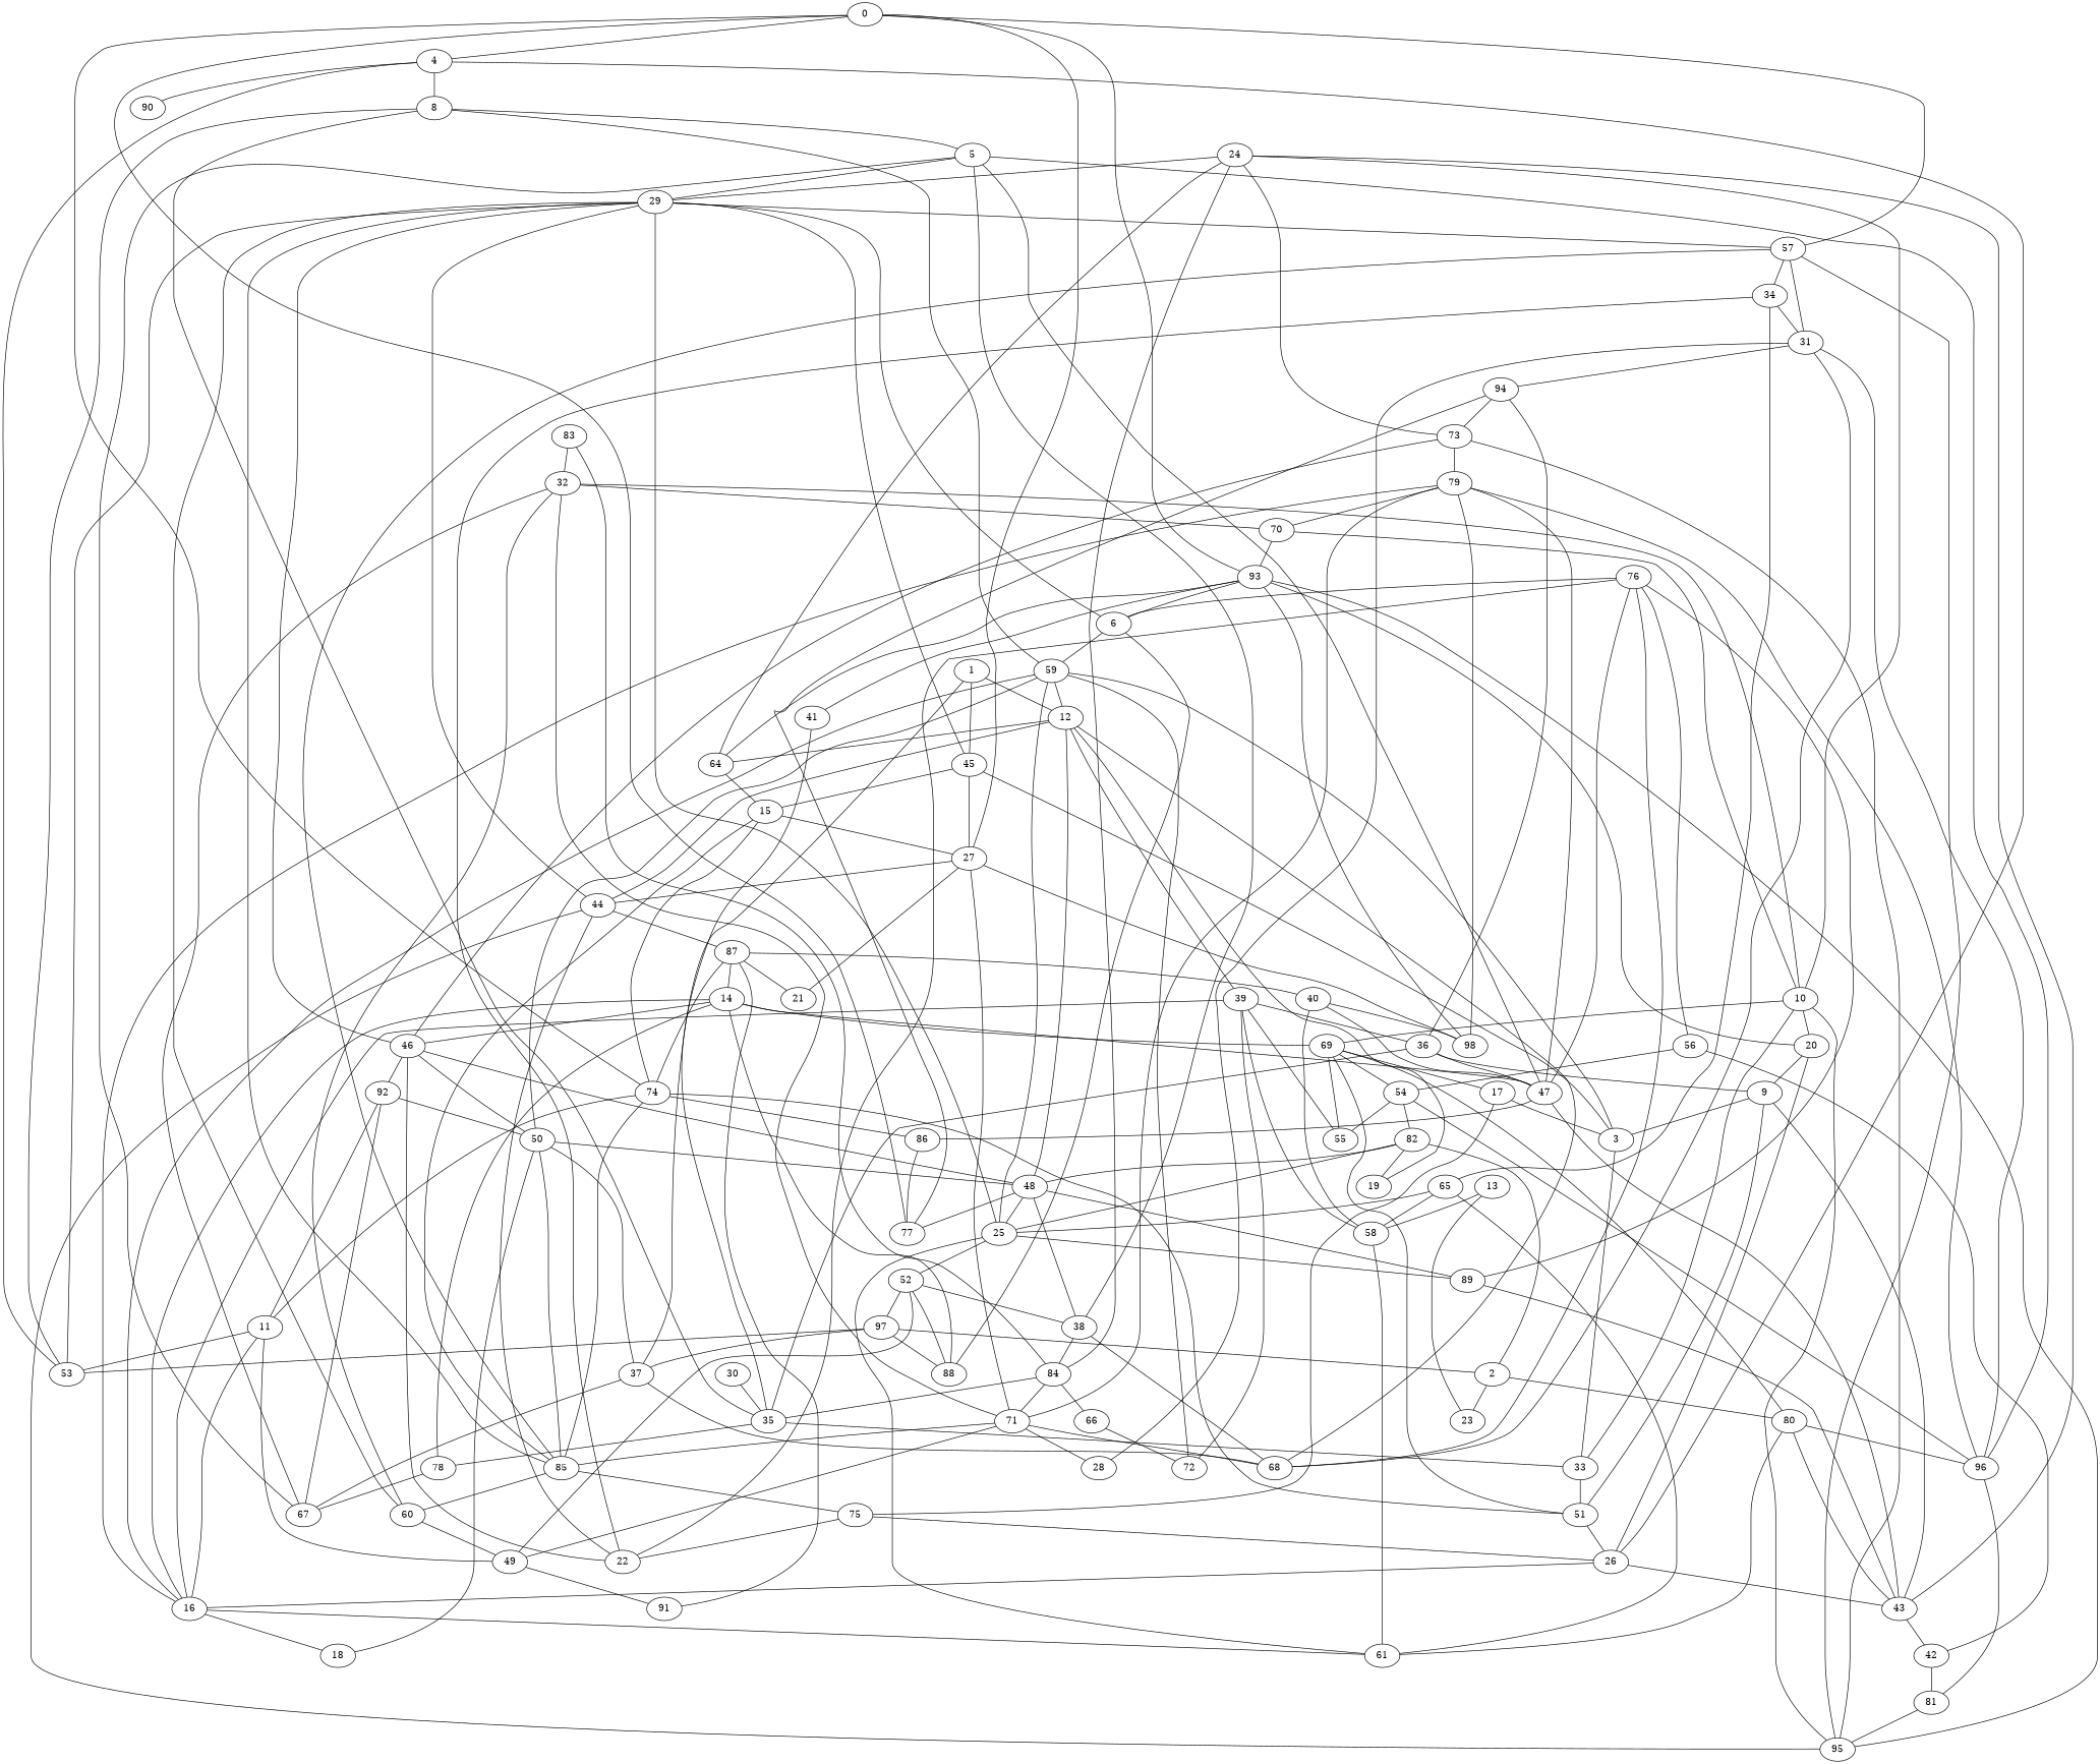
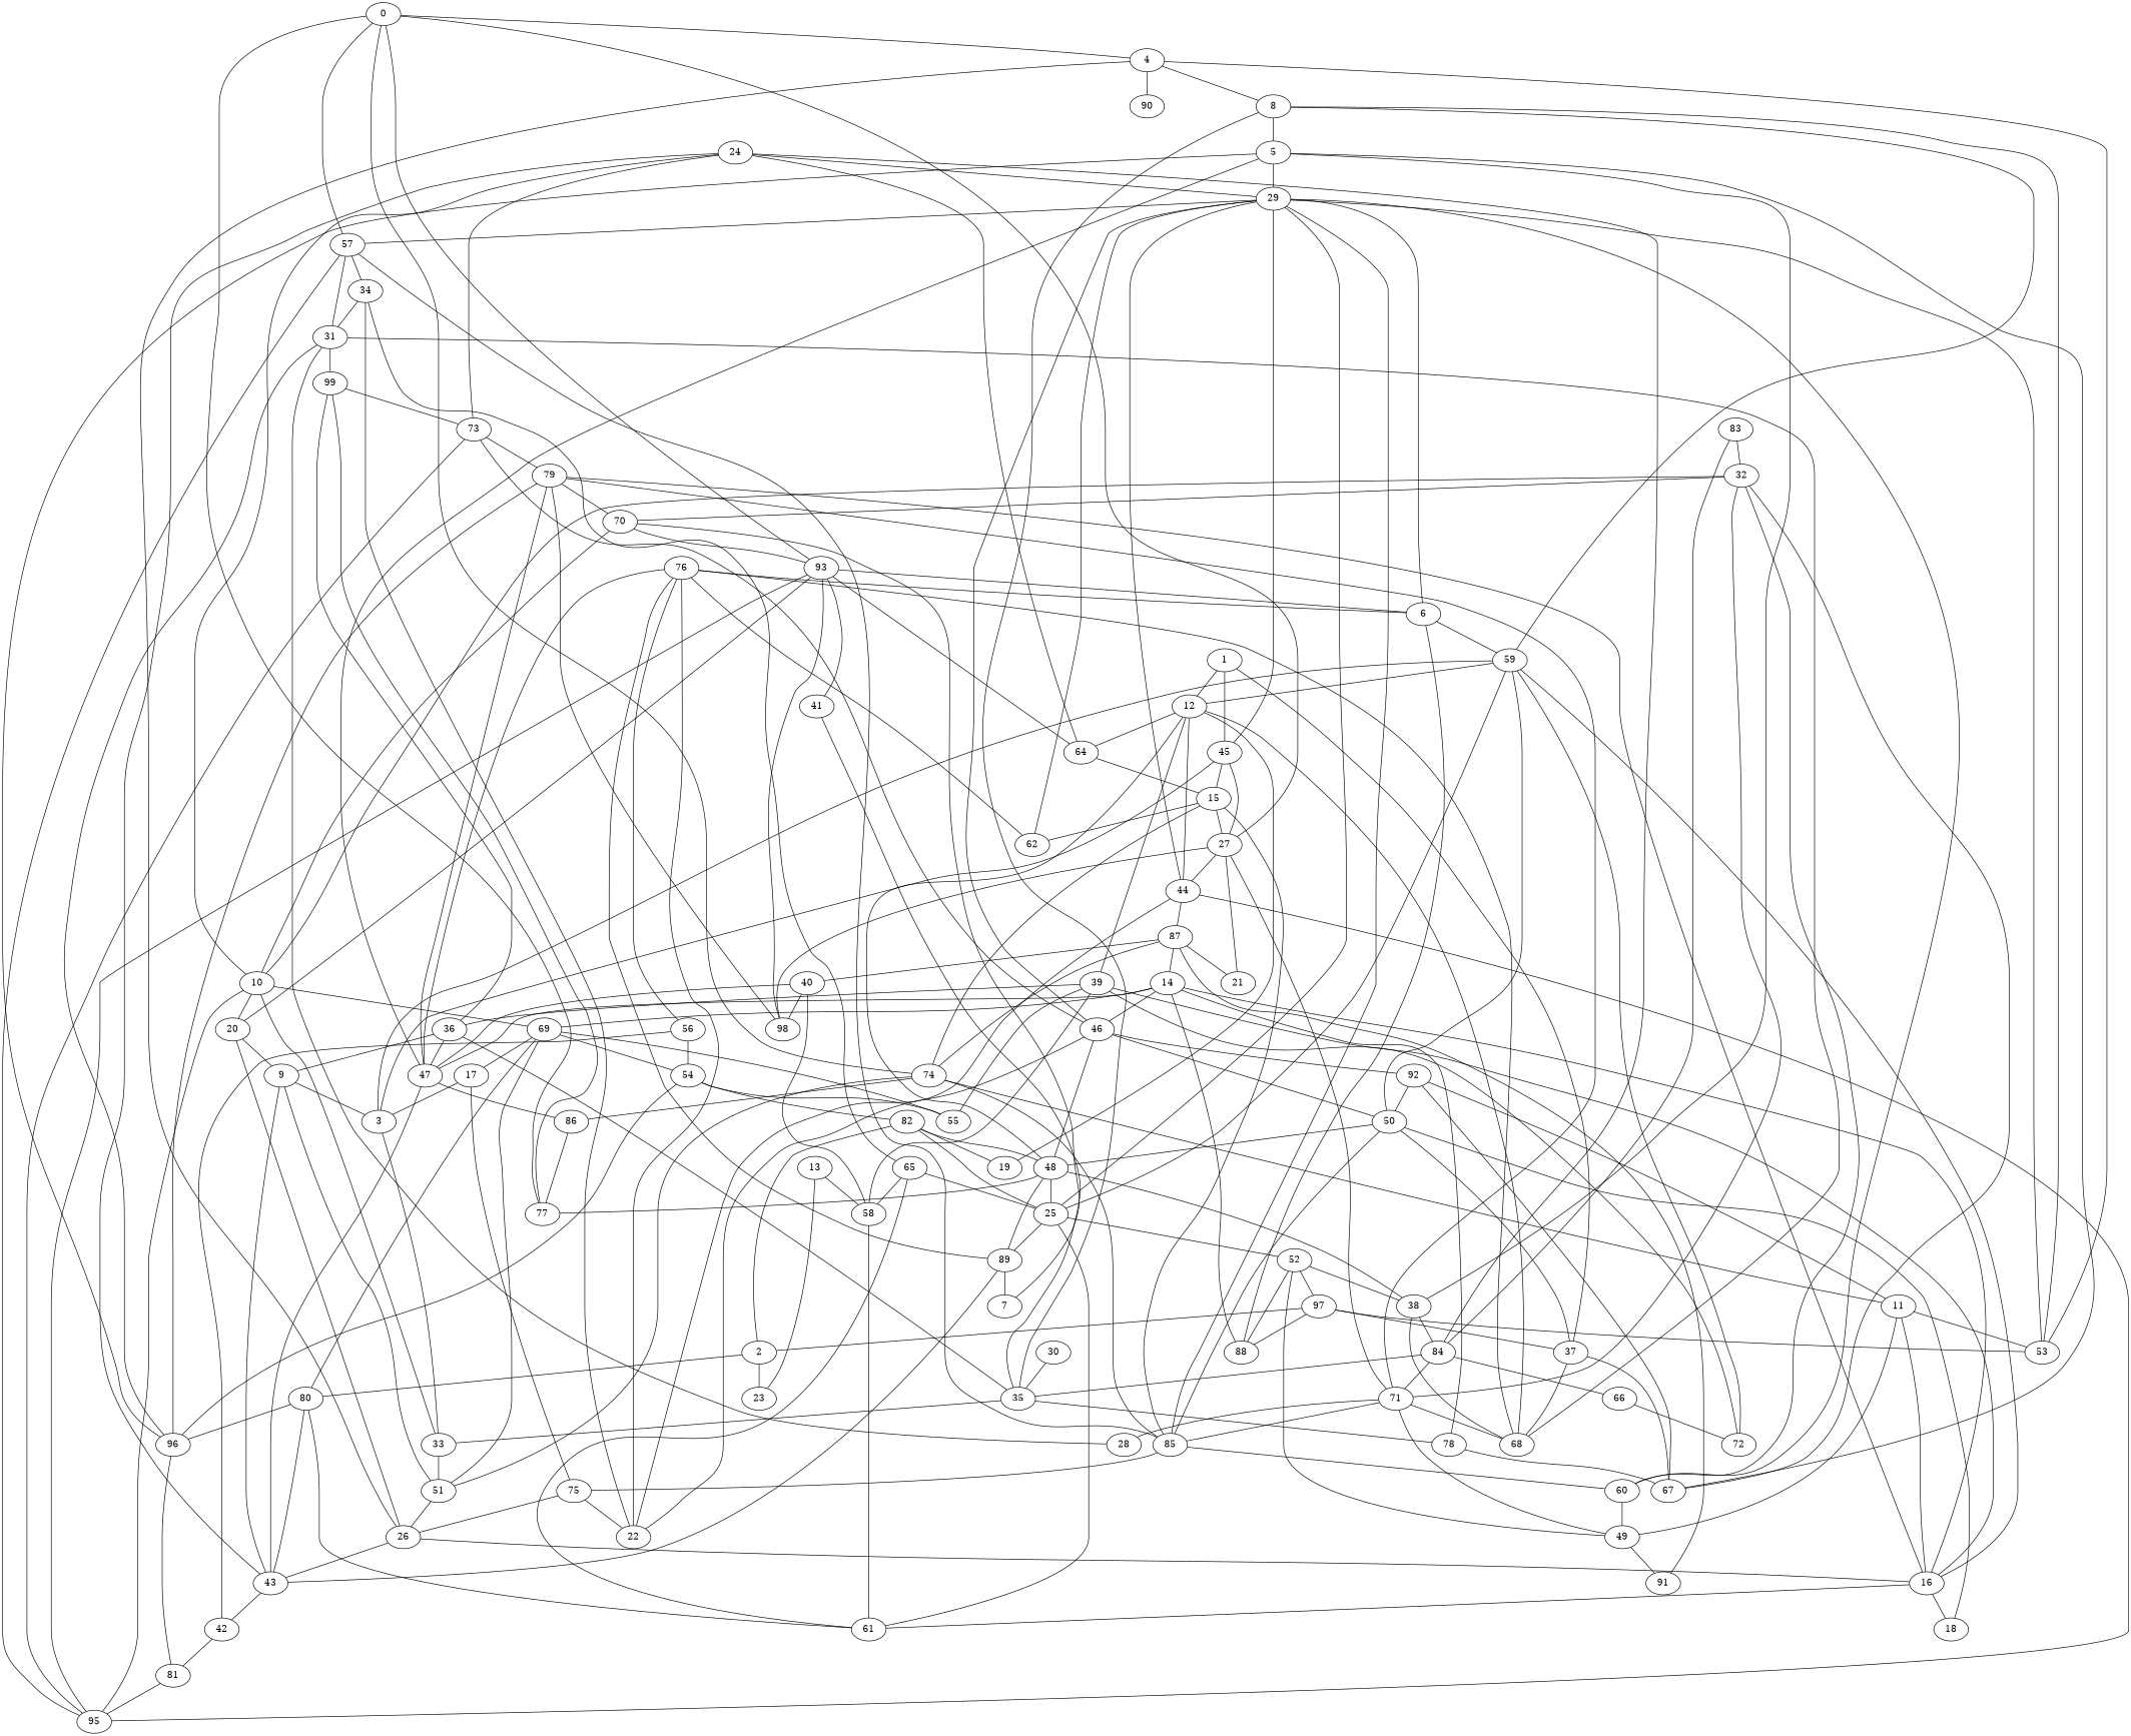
  graph {
    n1 [label=0]
    n2 [label=4]
    n3 [label=27]
    n4 [label=57]
    n5 [label=77]
    n6 [label=93]
    n7 [label=8]
    n8 [label=90]
    n9 [label=21]
    n10 [label=44]
    n11 [label=98]
    n12 [label=34]
    n13 [label=31]
    n14 [label=85]
    n15 [label=6]
    n16 [label=20]
    n17 [label=95]
    n18 [label=64]
    n19 [label=41]
    n20 [label=1]
    n21 [label=12]
    n22 [label=37]
    n23 [label=45]
    n24 [label=19]
    n25 [label=39]
    n26 [label=48]
    n27 [label=67]
    n28 [label=50]
    n29 [label=68]
    n30 [label=3]
    n31 [label=15]
    n32 [label=2]
    n33 [label=23]
    n34 [label=80]
    n35 [label=43]
    n36 [label=61]
    n37 [label=96]
    n38 [label=33]
    n39 [label=51]
    n40 [label=5]
    n41 [label=59]
    n42 [label=35]
    n43 [label=29]
    n44 [label=38]
    n45 [label=46]
+   n46 [label=62]
    n47 [label=84]
    n48 [label=88]
    n49 [label=9]
    n50 [label=16]
    n51 [label=25]
    n52 [label=52]
+   n53 [label=7]
    n54 [label=70]
    n55 [label=10]
    n56 [label=78]
    n57 [label=42]
    n58 [label=26]
    n59 [label=69]
    n60 [label=17]
    n61 [label=54]
    n62 [label=73]
    n63 [label=11]
    n64 [label=49]
    n65 [label=53]
    n66 [label=18]
    n67 [label=79]
    n68 [label=91]
    n69 [label=58]
    n70 [label=36]
    n71 [label=55]
    n72 [label=72]
    n73 [label=13]
    n74 [label=14]
    n75 [label=47]
    n76 [label=22]
    n77 [label=92]
    n78 [label=86]
    n79 [label=74]
    n80 [label=71]
    n81 [label=75]
    n82 [label=65]
    n83 [label=24]
    n84 [label=66]
    n85 [label=89]
    n86 [label=97]
    n87 [label=87]
    n88 [label=28]
-   n89 [label=94]
+   n89 [label=99]
    n90 [label=60]
    n91 [label=30]
    n92 [label=32]
    n93 [label=40]
    n94 [label=81]
    n95 [label=82]
    n96 [label=56]
    n97 [label=76]
    n98 [label=83]
    n1 -- n2
    n1 -- n3
    n1 -- n4
    n1 -- n5
    n1 -- n6
    n2 -- n7
    n2 -- n8
    n3 -- n9
    n3 -- n10
    n3 -- n11
    n4 -- n12
    n4 -- n13
    n4 -- n14
    n6 -- n11
    n6 -- n15
    n6 -- n16
    n6 -- n17
    n6 -- n18
    n6 -- n19
    n7 -- n40
    n7 -- n41
    n7 -- n42
    n10 -- n21
    n10 -- n76
    n10 -- n87
    n12 -- n13
    n12 -- n82
    n13 -- n89
    n14 -- n28
    n14 -- n31
    n14 -- n81
    n14 -- n90
    n15 -- n41
    n15 -- n48
    n16 -- n49
    n16 -- n58
    n17 -- n4
    n17 -- n10
    n17 -- n62
    n18 -- n31
    n19 -- n42
    n20 -- n21
    n20 -- n22
    n20 -- n23
    n21 -- n18
    n21 -- n24
    n21 -- n25
    n21 -- n26
    n22 -- n27
    n22 -- n28
    n22 -- n29
    n23 -- n3
    n23 -- n30
    n23 -- n31
    n25 -- n50
    n25 -- n69
    n25 -- n70
    n25 -- n71
    n25 -- n72
    n26 -- n5
    n26 -- n45
    n26 -- n51
    n28 -- n26
    n28 -- n41
    n28 -- n45
    n28 -- n66
    n29 -- n13
    n29 -- n21
    n30 -- n38
    n31 -- n3
+   n31 -- n46
    n31 -- n79
    n32 -- n33
    n32 -- n34
    n34 -- n35
    n34 -- n36
    n34 -- n37
    n35 -- n57
    n37 -- n13
    n37 -- n40
    n37 -- n67
    n37 -- n94
    n38 -- n39
    n39 -- n58
    n40 -- n27
    n40 -- n43
    n40 -- n44
    n41 -- n21
    n41 -- n30
    n41 -- n50
    n41 -- n51
    n42 -- n38
    n42 -- n56
    n43 -- n4
    n43 -- n10
    n43 -- n14
    n43 -- n15
    n43 -- n23
    n43 -- n45
+   n43 -- n46
    n44 -- n26
    n44 -- n29
    n44 -- n47
    n45 -- n62
    n45 -- n76
    n45 -- n77
    n47 -- n42
    n47 -- n80
    n47 -- n84
    n48 -- n52
    n49 -- n30
    n49 -- n35
    n49 -- n39
    n50 -- n36
    n50 -- n66
    n50 -- n67
    n51 -- n36
    n51 -- n43
    n51 -- n52
    n51 -- n85
    n52 -- n44
    n52 -- n86
+   n53 -- n54
    n54 -- n6
    n54 -- n55
    n55 -- n16
    n55 -- n17
    n55 -- n38
    n55 -- n59
    n56 -- n27
    n56 -- n74
    n57 -- n94
    n58 -- n2
    n58 -- n35
    n58 -- n50
    n59 -- n34
    n59 -- n39
    n59 -- n60
    n59 -- n61
    n60 -- n30
    n60 -- n81
    n61 -- n37
    n61 -- n71
    n61 -- n95
    n62 -- n67
    n63 -- n50
    n63 -- n64
    n63 -- n65
    n64 -- n52
    n64 -- n68
    n65 -- n2
    n65 -- n7
    n65 -- n43
    n67 -- n11
    n67 -- n54
    n67 -- n75
    n67 -- n80
    n69 -- n36
    n70 -- n42
    n70 -- n49
    n70 -- n75
    n71 -- n59
    n72 -- n41
    n73 -- n33
    n73 -- n69
    n74 -- n45
    n74 -- n48
    n74 -- n50
    n74 -- n59
    n74 -- n75
    n75 -- n35
    n75 -- n40
    n75 -- n78
    n76 -- n12
    n77 -- n27
    n77 -- n28
    n77 -- n63
    n78 -- n5
    n79 -- n1
    n79 -- n14
    n79 -- n39
    n79 -- n63
    n79 -- n78
    n80 -- n3
    n80 -- n14
    n80 -- n29
    n80 -- n64
    n80 -- n88
    n81 -- n58
    n81 -- n76
    n82 -- n36
    n82 -- n51
    n82 -- n69
    n83 -- n18
    n83 -- n35
    n83 -- n43
    n83 -- n47
    n83 -- n55
    n83 -- n62
    n84 -- n72
    n85 -- n26
    n85 -- n35
+   n85 -- n53
    n86 -- n22
    n86 -- n32
    n86 -- n48
    n86 -- n65
    n87 -- n9
    n87 -- n68
    n87 -- n74
    n87 -- n79
    n87 -- n93
    n88 -- n13
    n89 -- n5
    n89 -- n62
    n89 -- n70
    n90 -- n43
    n90 -- n64
    n91 -- n42
    n92 -- n27
    n92 -- n54
    n92 -- n55
    n92 -- n80
    n92 -- n90
    n93 -- n11
    n93 -- n69
    n93 -- n75
    n94 -- n17
    n95 -- n24
    n95 -- n26
    n95 -- n32
    n95 -- n51
    n96 -- n57
    n96 -- n61
    n97 -- n15
    n97 -- n29
+   n97 -- n46
    n97 -- n75
    n97 -- n76
    n97 -- n85
    n97 -- n96
    n98 -- n47
    n98 -- n92
  }
